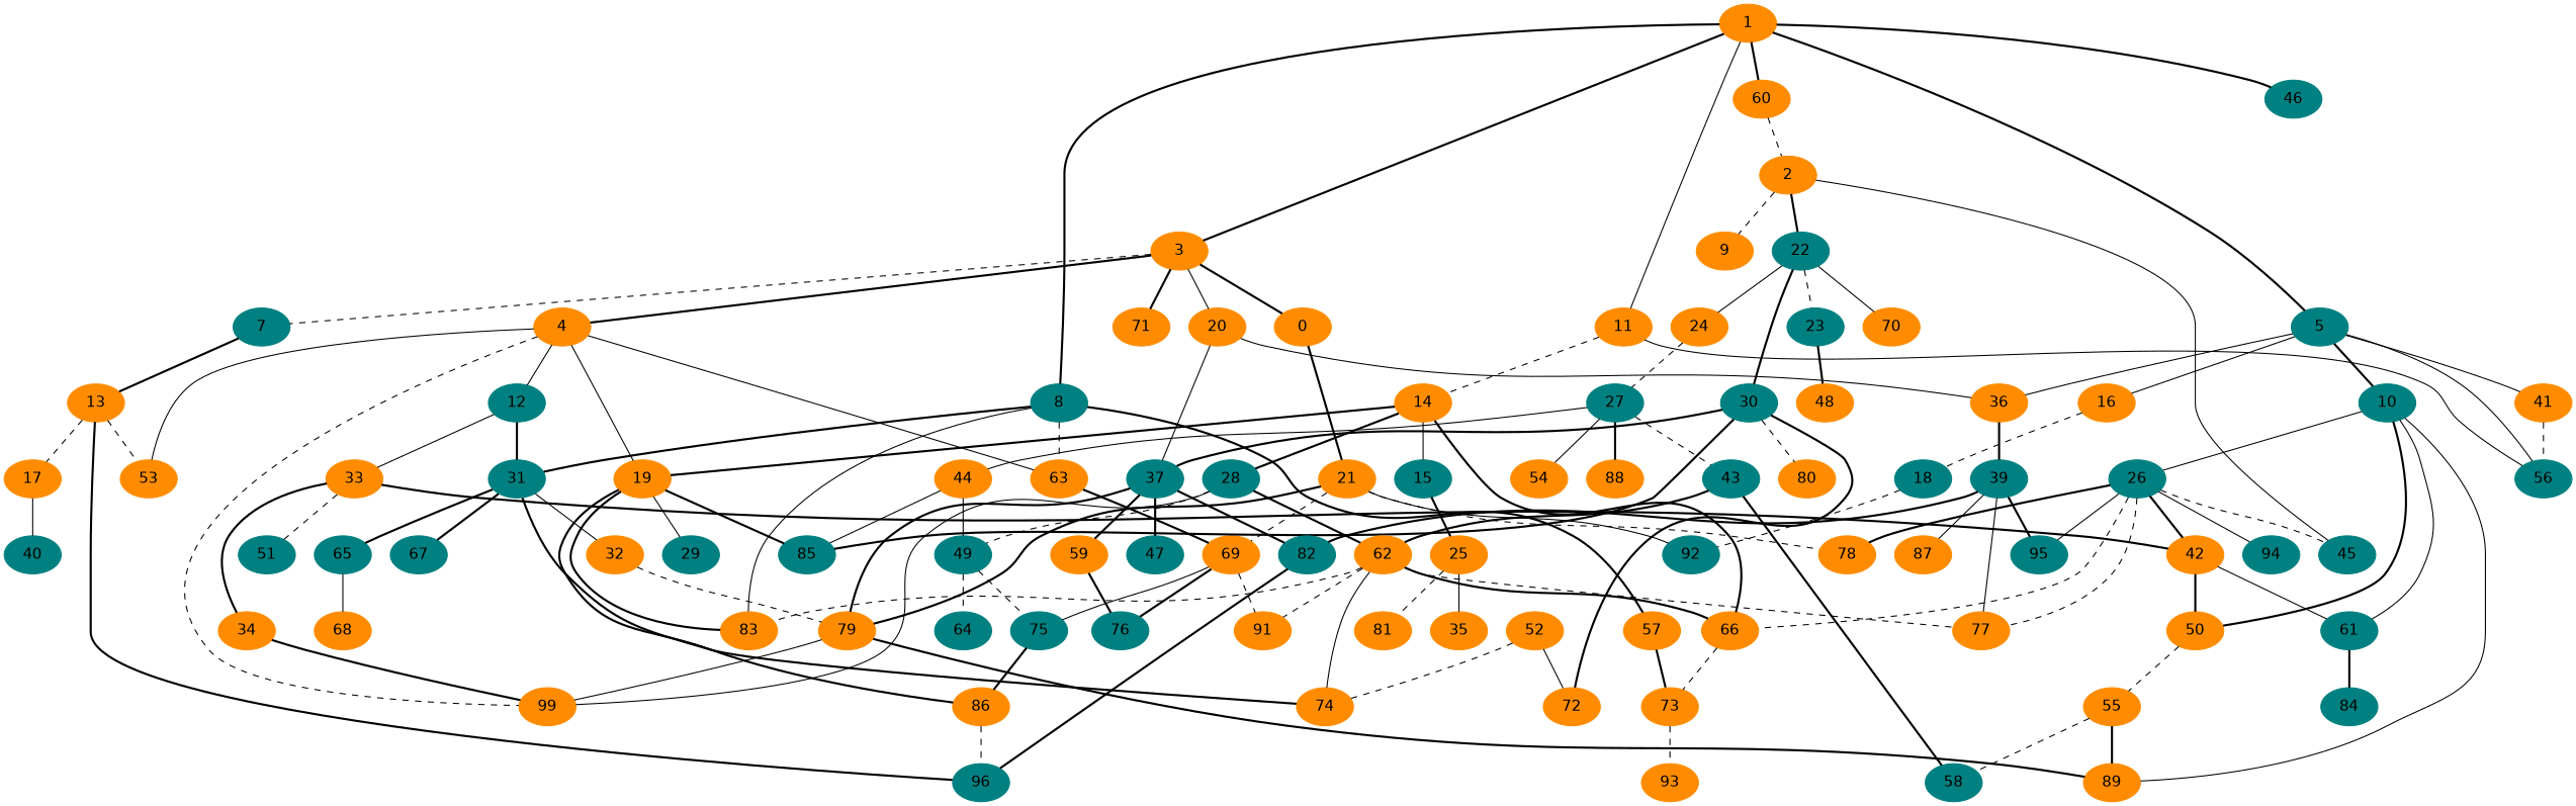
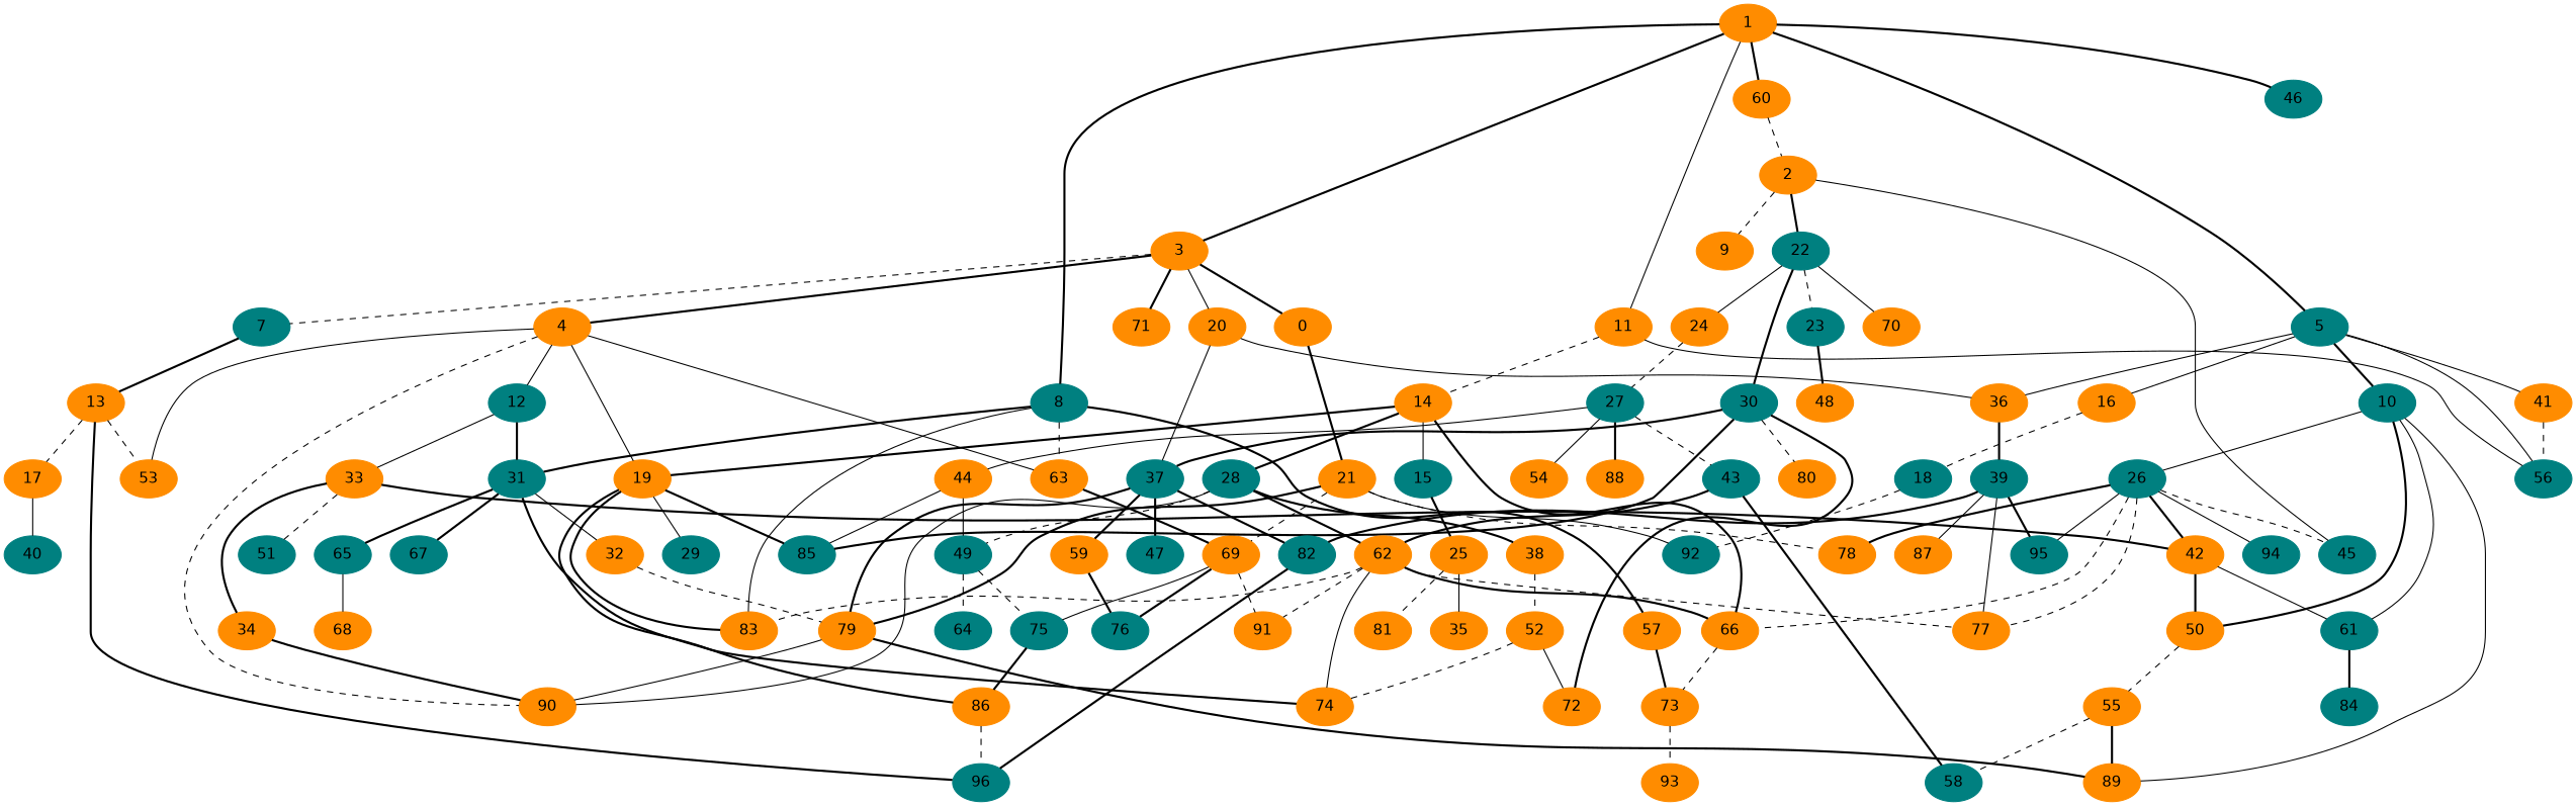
  graph {
    fontname="DejaVu Sans"
    node [color=darkorange fontname="DejaVu Sans" style=filled]
    edge [fontname="DejaVu Sans" style=bold]
    1
    3
    5 [color=teal]
    8 [color=teal]
    11
    46 [color=teal]
    60
    2
    9
    22 [color=teal]
    45 [color=teal]
    4
    n13 [label=0]
    7 [color=teal]
    20
    71
    10 [color=teal]
    16
    36
    41
    56 [color=teal]
    63
    31 [color=teal]
    57
    83
    14
    23 [color=teal]
    24
    30 [color=teal]
    70
    12 [color=teal]
    19
    53
-   90 [label=99]
+   90
    21
    13
    37 [color=teal]
    33
    29 [color=teal]
    85 [color=teal]
    86
    69
    26 [color=teal]
    50
    61 [color=teal]
    89
    18 [color=teal]
    39 [color=teal]
    92 [color=teal]
    78
    79
    17
    96 [color=teal]
    32
    65 [color=teal]
    67 [color=teal]
    74
    73
    66
    42
    77
    94 [color=teal]
    95 [color=teal]
    55
    84 [color=teal]
    15 [color=teal]
    28 [color=teal]
    34
    51 [color=teal]
    40 [color=teal]
    25
+   38
    49 [color=teal]
    62
    35
    81
    47 [color=teal]
    59
    82 [color=teal]
    75 [color=teal]
    76 [color=teal]
    91
    48
    27 [color=teal]
    72
    80
    43 [color=teal]
    44
    54
    88
    58 [color=teal]
    52
    64 [color=teal]
    68
    87
    93
    1 -- 3
    1 -- 5
    1 -- 8
    1 -- 11 [style=solid]
    1 -- 46
    1 -- 60
    3 -- 4
    3 -- n13
    3 -- 7 [style=dashed]
    3 -- 20 [style=solid]
    3 -- 71
    5 -- 10
    5 -- 16 [style=solid]
    5 -- 36 [style=solid]
    5 -- 41 [style=solid]
    5 -- 56 [style=solid]
    8 -- 63 [style=dashed]
    8 -- 31
    8 -- 57
    8 -- 83 [style=solid]
    11 -- 56 [style=solid]
    11 -- 14 [style=dashed]
    60 -- 2 [style=dashed]
    2 -- 9 [style=dashed]
    2 -- 22
    2 -- 45 [style=solid]
    22 -- 23 [style=dashed]
    22 -- 24 [style=solid]
    22 -- 30
    22 -- 70 [style=solid]
    4 -- 63 [style=solid]
    4 -- 12 [style=solid]
    4 -- 19 [style=solid]
    4 -- 53 [style=solid]
    4 -- 90 [style=dashed]
    n13 -- 21
    7 -- 13
    20 -- 36 [style=solid]
    20 -- 37 [style=solid]
    10 -- 26 [style=solid]
    10 -- 50
    10 -- 61 [style=solid]
    10 -- 89 [style=solid]
    16 -- 18 [style=dashed]
    36 -- 39
    41 -- 56 [style=dashed]
    63 -- 69
    31 -- 32 [style=solid]
    31 -- 65
    31 -- 67
    31 -- 74
    57 -- 73
    14 -- 19
    14 -- 66
    14 -- 15 [style=solid]
    14 -- 28
    23 -- 48
    24 -- 27 [style=dashed]
    30 -- 37
    30 -- 85
    30 -- 72
    30 -- 80 [style=dashed]
    12 -- 31
    12 -- 33 [style=solid]
    19 -- 83
    19 -- 29 [style=solid]
    19 -- 85
    19 -- 86
    21 -- 69 [style=dashed]
    21 -- 92 [style=solid]
    21 -- 78 [style=dashed]
    21 -- 79
    13 -- 53 [style=dashed]
    13 -- 17 [style=dashed]
    13 -- 96
    37 -- 79
    37 -- 47
    37 -- 59
    37 -- 82
    33 -- 42
    33 -- 34
    33 -- 51 [style=dashed]
    86 -- 96 [style=dashed]
    69 -- 75 [style=solid]
    69 -- 76
    69 -- 91 [style=dashed]
    26 -- 45 [style=dashed]
    26 -- 78
    26 -- 66 [style=dashed]
    26 -- 42
    26 -- 77 [style=dashed]
    26 -- 94 [style=solid]
    26 -- 95 [style=solid]
    50 -- 55 [style=dashed]
    61 -- 84
    18 -- 92 [style=dashed]
    39 -- 77 [style=solid]
    39 -- 95
    39 -- 82
    39 -- 87 [style=solid]
    79 -- 90 [style=solid]
    79 -- 89
    17 -- 40 [style=solid]
    32 -- 79 [style=dashed]
    65 -- 68 [style=solid]
    73 -- 93 [style=dashed]
    66 -- 73 [style=dashed]
    42 -- 50
    42 -- 61 [style=solid]
    55 -- 89
    55 -- 58 [style=dashed]
    15 -- 25
    28 -- 90 [style=solid]
+   28 -- 38
    28 -- 49 [style=dashed]
    28 -- 62
    34 -- 90
    25 -- 35 [style=solid]
    25 -- 81 [style=dashed]
+   38 -- 52 [style=dashed]
    49 -- 75 [style=dashed]
    49 -- 64 [style=dashed]
    62 -- 83 [style=dashed]
    62 -- 74 [style=solid]
    62 -- 66
    62 -- 77 [style=dashed]
    62 -- 91 [style=dashed]
    59 -- 76
    82 -- 96
    75 -- 86
    27 -- 43 [style=dashed]
    27 -- 44 [style=solid]
    27 -- 54 [style=solid]
    27 -- 88
    43 -- 62
    43 -- 58
    44 -- 85 [style=solid]
    44 -- 49 [style=solid]
    52 -- 74 [style=dashed]
    52 -- 72 [style=solid]
  }
